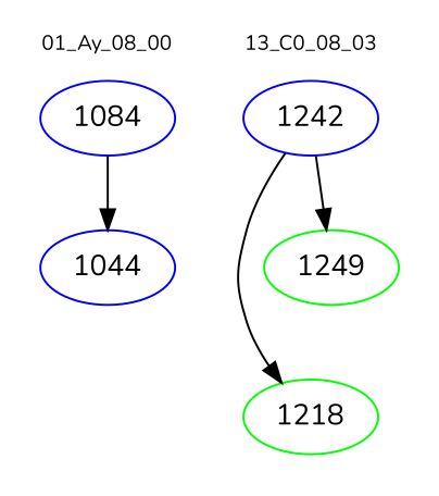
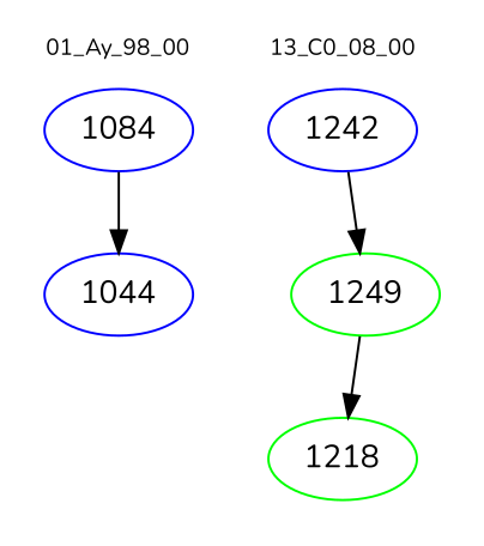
  digraph {
    fontname=Nunito
    node [color=blue fontname=Nunito]
    edge [color=black fontname=Nunito]
    n1 [label=1084]
    n2 [label=1044]
    n3 [label=1242]
    n4 [color=green label=1218]
    n5 [color=green label=1249]
    subgraph cluster_1 {
      color=white
      fontsize=10
-     label="01_Ay_08_00"
+     label="01_Ay_98_00"
      n1
      n2
    }
    subgraph cluster_2 {
      color=white
      fontsize=10
-     label="13_C0_08_03"
+     label="13_C0_08_00"
      n3
      n4
      n5
    }
    n1 -> n2
-   n3 -> n4
+   n5 -> n4
    n3 -> n5
  }
